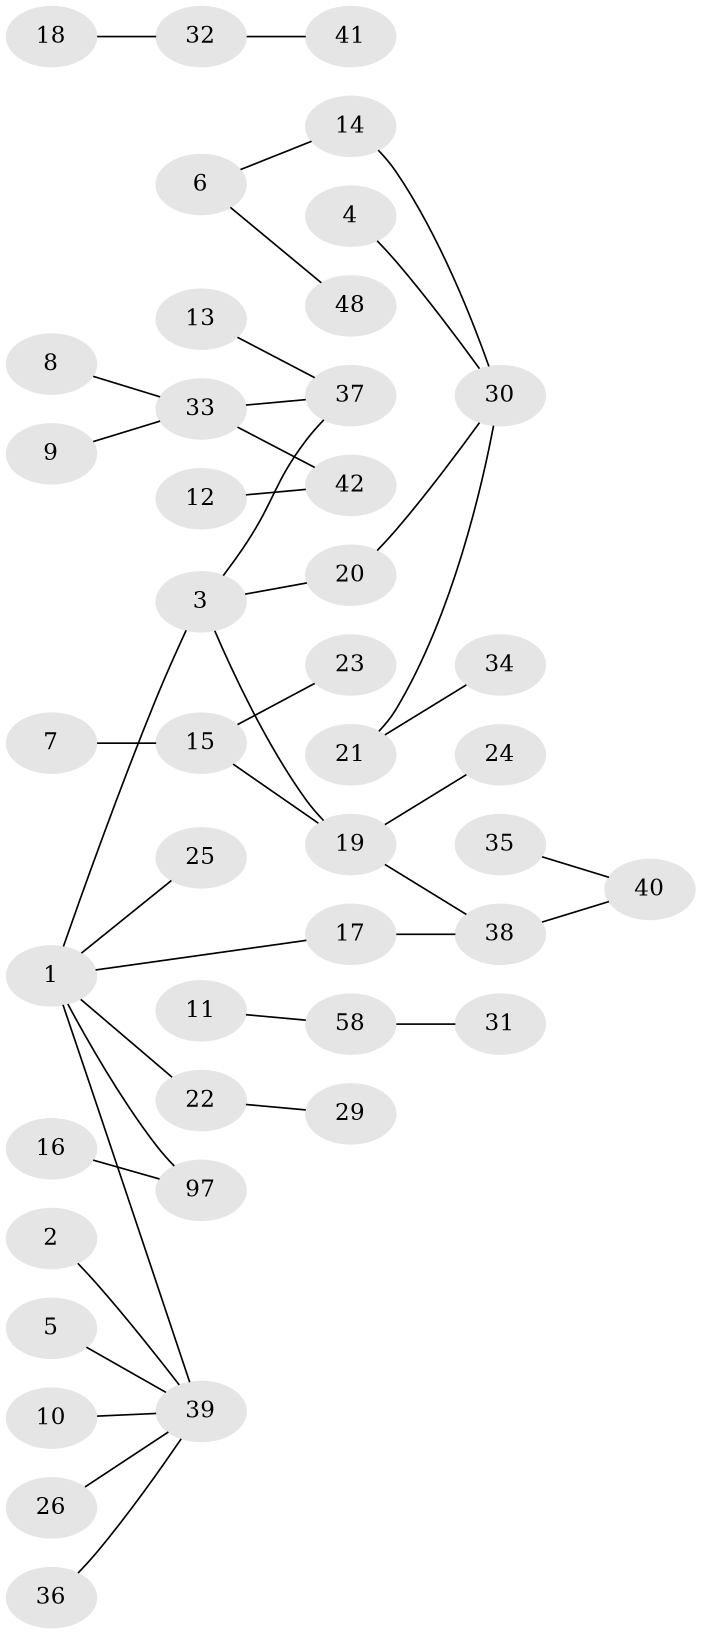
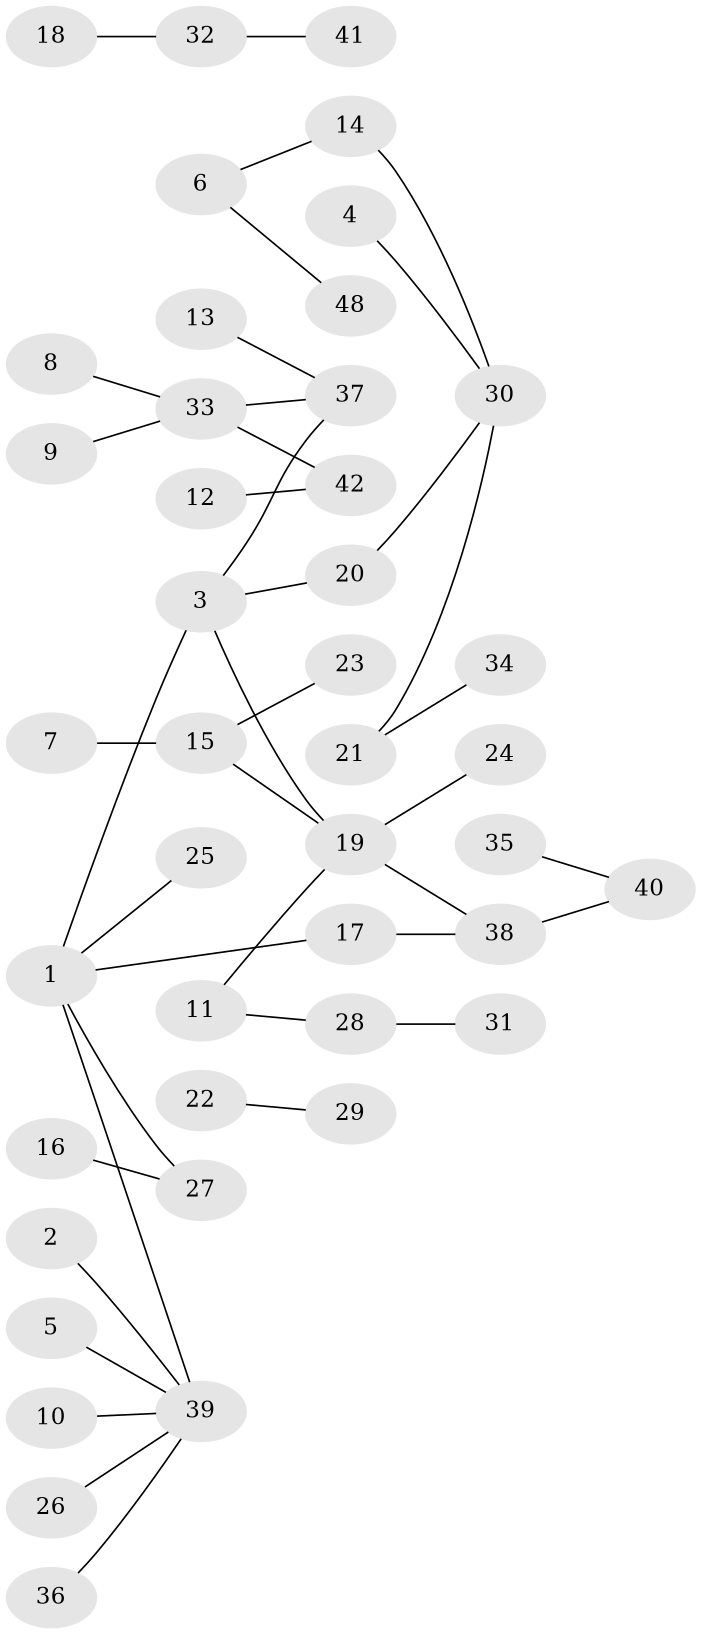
  graph {
    rankdir=LR
    node [color=gray90 style=filled]
    edge [weight=1.0]
    1
    3
    17
    22
    25
-   27 [label=97]
+   27
    39
    20
    37
    19
    38
    29
    2
    30
    4
    5
    n17 [label=48]
    6
    14
    12
    42
    7
    15
    23
    8
    33
    9
    10
    11
-   28 [label=58]
+   28
    24
    31
    13
    16
    40
    18
    32
    41
    21
    34
    26
    35
    36
    1 -- 3
    1 -- 17
-   1 -- 22
    1 -- 25
    1 -- 27
    1 -- 39
    3 -- 20
    3 -- 37
    3 -- 19
    17 -- 38
    22 -- 29
    20 -- 30
    19 -- 38
    19 -- 24
    38 -- 40
    2 -- 39
    4 -- 30
    5 -- 39
    6 -- n17
    6 -- 14
    14 -- 30
    12 -- 42
    7 -- 15
    15 -- 19
    15 -- 23
    8 -- 33
    33 -- 37
    33 -- 42
    9 -- 33
    10 -- 39
+   11 -- 19
    11 -- 28
    28 -- 31
    13 -- 37
    16 -- 27
    18 -- 32
    32 -- 41
    21 -- 30
    21 -- 34
    26 -- 39
    35 -- 40
    36 -- 39
  }
